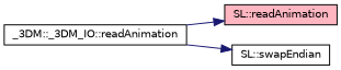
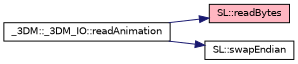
  digraph {
    rankdir=LR
    node [color=black fillcolor=white fontname=Helvetica fontsize=10 shape=record style=filled]
    edge [color=midnightblue fontname=Helvetica fontsize=10 labelfontname=Helvetica labelfontsize=10 style=solid]
    n1 [fontcolor=black height=0.2 label="_3DM::_3DM_IO::readAnimation" width=0.4]
-   n2 [fillcolor=lightpink height=0.2 label="SL::readAnimation" width=0.4]
+   n2 [fillcolor=lightpink height=0.2 label="SL::readBytes" width=0.4]
    n3 [height=0.2 label="SL::swapEndian" width=0.4]
    n1 -> n2
    n1 -> n3
  }
